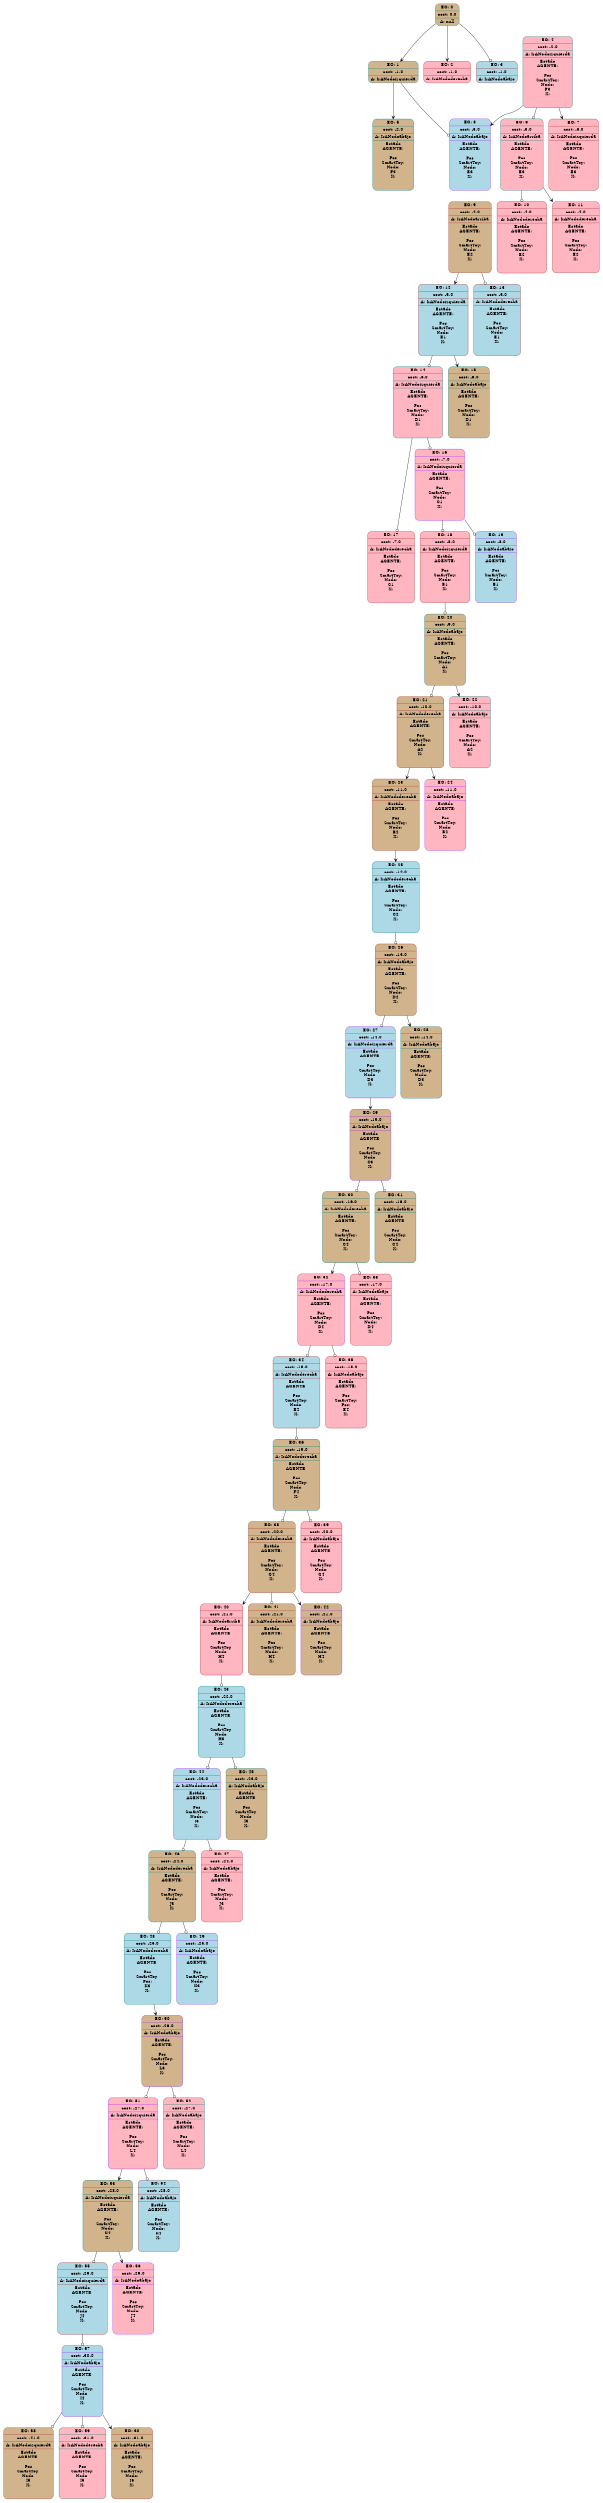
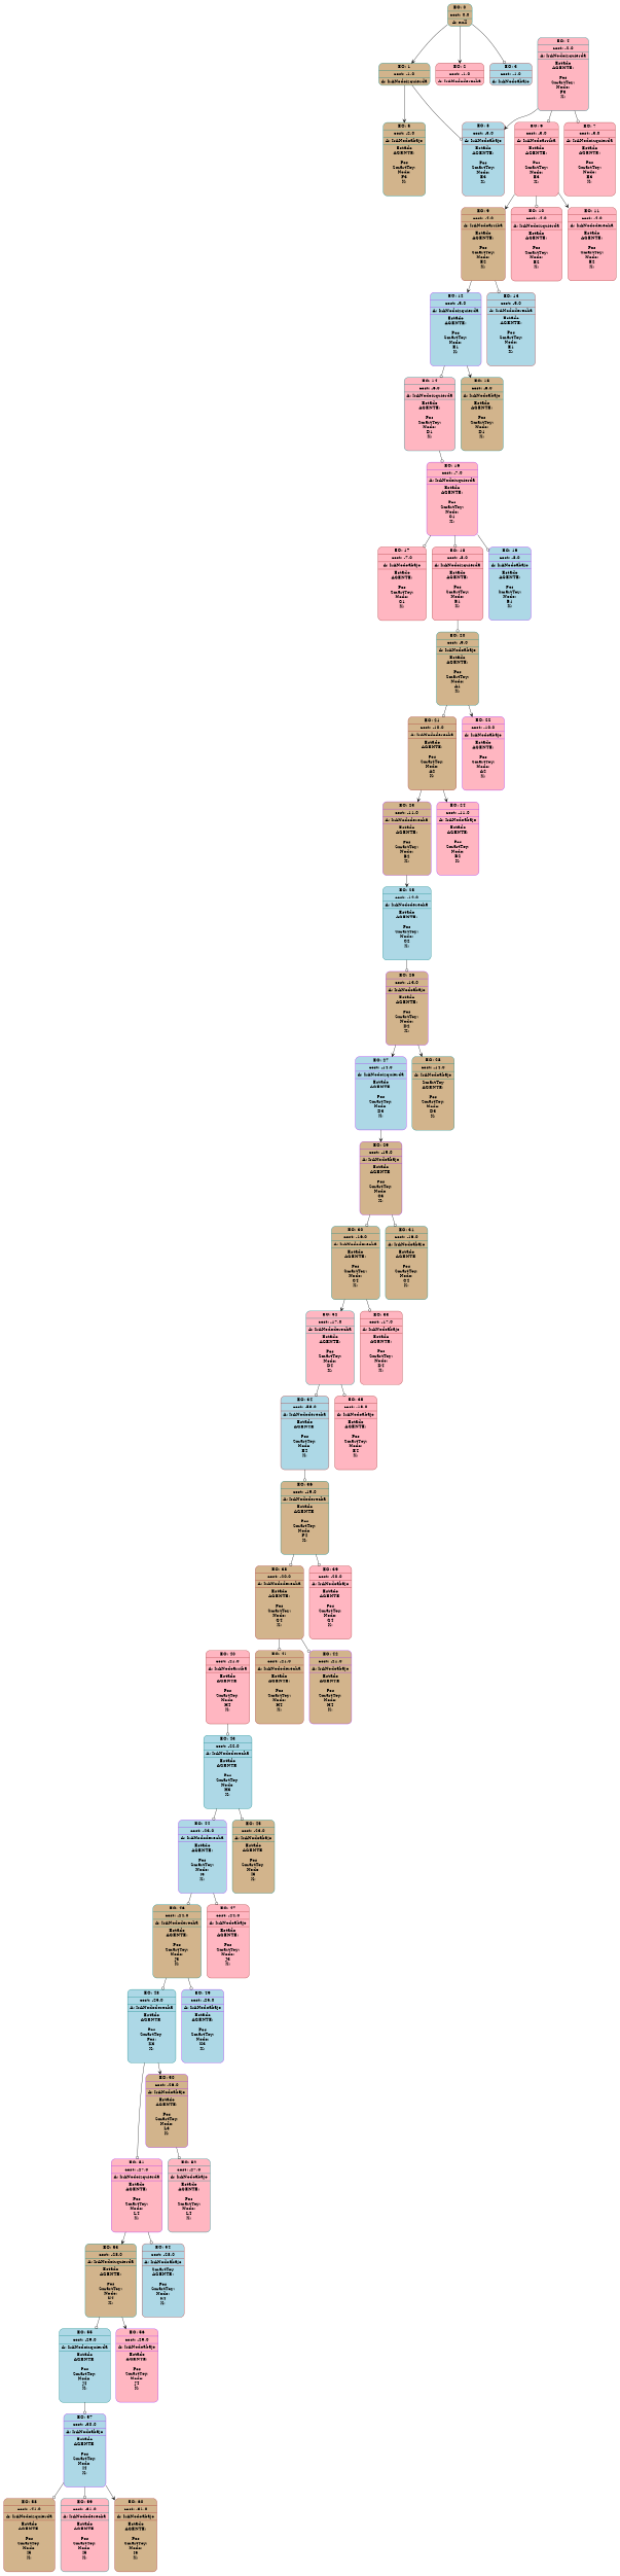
  digraph {
    node [color=brown fillcolor=tan shape=Mrecord style=filled]
    edge [arrowhead=odot]
    n1 [color=teal label="{EO: 0|cost: 0.0|A: null}"]
    n2 [color=teal label="{EO: 1|cost: -1.0|A: IrANodoizquierda\n}"]
    n3 [fillcolor=lightpink label="{EO: 2|cost: -1.0|A: IrANododerecha\n}"]
    n4 [fillcolor=lightblue label="{EO: 3|cost: -1.0|A: IrANodoabajo\n}"]
    n5 [color=teal label="{EO: 5|cost: -2.0|A: IrANodoabajo\n|Estado\nAGENTE:\n\nPos\nSmartToy:\nNodo:\nF3\nX:\n\n\n}"]
-   n6 [color=purple fillcolor=lightblue label="{EO: 8|cost: -3.0|A: IrANodoabajo\n|Estado\nAGENTE:\n\nPos\nSmartToy:\nNodo:\nE3\nX:\n\n\n}"]
+   n6 [fillcolor=lightblue label="{EO: 8|cost: -3.0|A: IrANodoabajo\n|Estado\nAGENTE:\n\nPos\nSmartToy:\nNodo:\nE3\nX:\n\n\n}"]
    n7 [color=teal fillcolor=lightpink label="{EO: 4|cost: -2.0|A: IrANodoizquierda\n|Estado\nAGENTE:\n\nPos\nSmartToy:\nNodo:\nF3\nX:\n\n\n}"]
-   n8 [color=teal fillcolor=lightpink label="{EO: 6|cost: -3.0|A: IrANodoarriba\n|Estado\nAGENTE:\n\nPos\nSmartToy:\nNodo:\nE3\nX:\n\n\n}"]
+   n8 [fillcolor=lightpink label="{EO: 6|cost: -3.0|A: IrANodoarriba\n|Estado\nAGENTE:\n\nPos\nSmartToy:\nNodo:\nE3\nX:\n\n\n}"]
    n9 [fillcolor=lightpink label="{EO: 7|cost: -3.0|A: IrANodoizquierda\n|Estado\nAGENTE:\n\nPos\nSmartToy:\nNodo:\nE3\nX:\n\n\n}"]
    n10 [label="{EO: 9|cost: -4.0|A: IrANodoarriba\n|Estado\nAGENTE:\n\nPos\nSmartToy:\nNodo:\nE2\nX:\n\n\n}"]
-   n11 [fillcolor=lightpink label="{EO: 10|cost: -4.0|A: IrANododerecha\n|Estado\nAGENTE:\n\nPos\nSmartToy:\nNodo:\nE2\nX:\n\n\n}"]
+   n11 [fillcolor=lightpink label="{EO: 10|cost: -4.0|A: IrANodoizquierda\n|Estado\nAGENTE:\n\nPos\nSmartToy:\nNodo:\nE2\nX:\n\n\n}"]
    n12 [fillcolor=lightpink label="{EO: 11|cost: -4.0|A: IrANododerecha\n|Estado\nAGENTE:\n\nPos\nSmartToy:\nNodo:\nE2\nX:\n\n\n}"]
-   n13 [fillcolor=lightblue label="{EO: 12|cost: -5.0|A: IrANodoizquierda\n|Estado\nAGENTE:\n\nPos\nSmartToy:\nNodo:\nE1\nX:\n\n\n}"]
+   n13 [color=purple fillcolor=lightblue label="{EO: 12|cost: -5.0|A: IrANodoizquierda\n|Estado\nAGENTE:\n\nPos\nSmartToy:\nNodo:\nE1\nX:\n\n\n}"]
    n14 [fillcolor=lightblue label="{EO: 13|cost: -5.0|A: IrANododerecha\n|Estado\nAGENTE:\n\nPos\nSmartToy:\nNodo:\nE1\nX:\n\n\n}"]
    n15 [color=teal fillcolor=lightpink label="{EO: 14|cost: -6.0|A: IrANodoizquierda\n|Estado\nAGENTE:\n\nPos\nSmartToy:\nNodo:\nD1\nX:\n\n\n}"]
    n16 [color=teal label="{EO: 15|cost: -6.0|A: IrANodoabajo\n|Estado\nAGENTE:\n\nPos\nSmartToy:\nNodo:\nD1\nX:\n\n\n}"]
    n17 [color=purple fillcolor=lightpink label="{EO: 16|cost: -7.0|A: IrANodoizquierda\n|Estado\nAGENTE:\n\nPos\nSmartToy:\nNodo:\nC1\nX:\n\n\n}"]
-   n18 [fillcolor=lightpink label="{EO: 17|cost: -7.0|A: IrANododerecha\n|Estado\nAGENTE:\n\nPos\nSmartToy:\nNodo:\nC1\nX:\n\n\n}"]
+   n18 [fillcolor=lightpink label="{EO: 17|cost: -7.0|A: IrANodoabajo\n|Estado\nAGENTE:\n\nPos\nSmartToy:\nNodo:\nC1\nX:\n\n\n}"]
    n19 [fillcolor=lightpink label="{EO: 18|cost: -8.0|A: IrANodoizquierda\n|Estado\nAGENTE:\n\nPos\nSmartToy:\nNodo:\nB1\nX:\n\n\n}"]
    n20 [color=purple fillcolor=lightblue label="{EO: 19|cost: -8.0|A: IrANodoabajo\n|Estado\nAGENTE:\n\nPos\nSmartToy:\nNodo:\nB1\nX:\n\n\n}"]
    n21 [color=teal label="{EO: 20|cost: -9.0|A: IrANodoabajo\n|Estado\nAGENTE:\n\nPos\nSmartToy:\nNodo:\nA1\nX:\n\n\n}"]
    n22 [label="{EO: 21|cost: -10.0|A: IrANododerecha\n|Estado\nAGENTE:\n\nPos\nSmartToy:\nNodo:\nA2\nX:\n\n\n}"]
-   n23 [color=teal fillcolor=lightpink label="{EO: 22|cost: -10.0|A: IrANodoabajo\n|Estado\nAGENTE:\n\nPos\nSmartToy:\nNodo:\nA2\nX:\n\n\n}"]
-   n24 [label="{EO: 23|cost: -11.0|A: IrANododerecha\n|Estado\nAGENTE:\n\nPos\nSmartToy:\nNodo:\nB2\nX:\n\n\n}"]
+   n23 [color=purple fillcolor=lightpink label="{EO: 22|cost: -10.0|A: IrANodoabajo\n|Estado\nAGENTE:\n\nPos\nSmartToy:\nNodo:\nA2\nX:\n\n\n}"]
+   n24 [color=purple label="{EO: 23|cost: -11.0|A: IrANododerecha\n|Estado\nAGENTE:\n\nPos\nSmartToy:\nNodo:\nB2\nX:\n\n\n}"]
    n25 [color=purple fillcolor=lightpink label="{EO: 24|cost: -11.0|A: IrANodoabajo\n|Estado\nAGENTE:\n\nPos\nSmartToy:\nNodo:\nB2\nX:\n\n\n}"]
    n26 [color=teal fillcolor=lightblue label="{EO: 25|cost: -12.0|A: IrANododerecha\n|Estado\nAGENTE:\n\nPos\nSmartToy:\nNodo:\nC2\nX:\n\n\n}"]
-   n27 [label="{EO: 26|cost: -13.0|A: IrANodoabajo\n|Estado\nAGENTE:\n\nPos\nSmartToy:\nNodo:\nD2\nX:\n\n\n}"]
+   n27 [color=purple label="{EO: 26|cost: -13.0|A: IrANodoabajo\n|Estado\nAGENTE:\n\nPos\nSmartToy:\nNodo:\nD2\nX:\n\n\n}"]
    n28 [color=purple fillcolor=lightblue label="{EO: 27|cost: -14.0|A: IrANodoizquierda\n|Estado\nAGENTE:\n\nPos\nSmartToy:\nNodo:\nD3\nX:\n\n\n}"]
-   n29 [color=teal label="{EO: 28|cost: -14.0|A: IrANodoabajo\n|Estado\nAGENTE:\n\nPos\nSmartToy:\nNodo:\nD3\nX:\n\n\n}"]
+   n29 [color=teal label="{EO: 28|cost: -14.0|A: IrANodoabajo\n|SmartToy\nAGENTE:\n\nPos\nSmartToy:\nNodo:\nD3\nX:\n\n\n}"]
    n30 [color=purple label="{EO: 29|cost: -15.0|A: IrANodoabajo\n|Estado\nAGENTE:\n\nPos\nSmartToy:\nNodo:\nC3\nX:\n\n\n}"]
    n31 [color=teal label="{EO: 30|cost: -16.0|A: IrANododerecha\n|Estado\nAGENTE:\n\nPos\nSmartToy:\nNodo:\nC4\nX:\n\n\n}"]
    n32 [color=teal label="{EO: 31|cost: -16.0|A: IrANodoabajo\n|Estado\nAGENTE:\n\nPos\nSmartToy:\nNodo:\nC4\nX:\n\n\n}"]
-   n33 [color=purple fillcolor=lightpink label="{EO: 32|cost: -17.0|A: IrANododerecha\n|Estado\nAGENTE:\n\nPos\nSmartToy:\nNodo:\nD4\nX:\n\n\n}"]
+   n33 [color=teal fillcolor=lightpink label="{EO: 32|cost: -17.0|A: IrANododerecha\n|Estado\nAGENTE:\n\nPos\nSmartToy:\nNodo:\nD4\nX:\n\n\n}"]
    n34 [fillcolor=lightpink label="{EO: 33|cost: -17.0|A: IrANodoabajo\n|Estado\nAGENTE:\n\nPos\nSmartToy:\nNodo:\nD4\nX:\n\n\n}"]
-   n35 [fillcolor=lightblue label="{EO: 34|cost: -18.0|A: IrANododerecha\n|Estado\nAGENTE:\n\nPos\nSmartToy:\nNodo:\nE4\nX:\n\n\n}"]
-   n36 [fillcolor=lightpink label="{EO: 35|cost: -18.0|A: IrANodoabajo\n|Estado\nAGENTE:\n\nPos\nSmartToy:\nPos:\nE4\nX:\n\n\n}"]
+   n35 [fillcolor=lightblue label="{EO: 34|cost: -58.0|A: IrANododerecha\n|Estado\nAGENTE:\n\nPos\nSmartToy:\nNodo:\nE4\nX:\n\n\n}"]
+   n36 [fillcolor=lightpink label="{EO: 35|cost: -18.0|A: IrANodoabajo\n|Estado\nAGENTE:\n\nPos\nSmartToy:\nNodo:\nE4\nX:\n\n\n}"]
    n37 [color=teal label="{EO: 36|cost: -19.0|A: IrANododerecha\n|Estado\nAGENTE:\n\nPos\nSmartToy:\nNodo:\nF4\nX:\n\n\n}"]
    n38 [label="{EO: 38|cost: -20.0|A: IrANododerecha\n|Estado\nAGENTE:\n\nPos\nSmartToy:\nNodo:\nG4\nX:\n\n\n}"]
    n39 [fillcolor=lightpink label="{EO: 39|cost: -20.0|A: IrANodoabajo\n|Estado\nAGENTE:\n\nPos\nSmartToy:\nNodo:\nG4\nX:\n\n\n}"]
    n40 [fillcolor=lightpink label="{EO: 40|cost: -21.0|A: IrANodoarriba\n|Estado\nAGENTE:\n\nPos\nSmartToy:\nNodo:\nH4\nX:\n\n\n}"]
    n41 [label="{EO: 41|cost: -21.0|A: IrANododerecha\n|Estado\nAGENTE:\n\nPos\nSmartToy:\nNodo:\nH4\nX:\n\n\n}"]
    n42 [color=purple label="{EO: 42|cost: -21.0|A: IrANodoabajo\n|Estado\nAGENTE:\n\nPos\nSmartToy:\nNodo:\nH4\nX:\n\n\n}"]
    n43 [color=teal fillcolor=lightblue label="{EO: 43|cost: -22.0|A: IrANododerecha\n|Estado\nAGENTE:\n\nPos\nSmartToy:\nNodo:\nH3\nX:\n\n\n}"]
    n44 [color=purple fillcolor=lightblue label="{EO: 44|cost: -23.0|A: IrANododerecha\n|Estado\nAGENTE:\n\nPos\nSmartToy:\nNodo:\nI3\nX:\n\n\n}"]
    n45 [color=teal label="{EO: 45|cost: -23.0|A: IrANodoabajo\n|Estado\nAGENTE:\n\nPos\nSmartToy:\nNodo:\nI3\nX:\n\n\n}"]
    n46 [color=teal label="{EO: 46|cost: -24.0|A: IrANododerecha\n|Estado\nAGENTE:\n\nPos\nSmartToy:\nNodo:\nJ3\nX:\n\n\n}"]
    n47 [fillcolor=lightpink label="{EO: 47|cost: -24.0|A: IrANodoabajo\n|Estado\nAGENTE:\n\nPos\nSmartToy:\nNodo:\nJ3\nX:\n\n\n}"]
    n48 [color=teal fillcolor=lightblue label="{EO: 48|cost: -25.0|A: IrANododerecha\n|Estado\nAGENTE:\n\nPos\nSmartToy:\nPos:\nK3\nX:\n\n\n}"]
    n49 [color=purple fillcolor=lightblue label="{EO: 49|cost: -25.0|A: IrANodoabajo\n|Estado\nAGENTE:\n\nPos\nSmartToy:\nNodo:\nK3\nX:\n\n\n}"]
    n50 [color=purple label="{EO: 50|cost: -26.0|A: IrANodoabajo\n|Estado\nAGENTE:\n\nPos\nSmartToy:\nNodo:\nL3\nX:\n\n\n}"]
    n51 [color=purple fillcolor=lightpink label="{EO: 51|cost: -27.0|A: IrANodoizquierda\n|Estado\nAGENTE:\n\nPos\nSmartToy:\nNodo:\nL4\nX:\n\n\n}"]
    n52 [color=teal fillcolor=lightpink label="{EO: 52|cost: -27.0|A: IrANodoabajo\n|Estado\nAGENTE:\n\nPos\nSmartToy:\nNodo:\nL4\nX:\n\n\n}"]
    n53 [color=teal label="{EO: 53|cost: -28.0|A: IrANodoizquierda\n|Estado\nAGENTE:\n\nPos\nSmartToy:\nNodo:\nK4\nX:\n\n\n}"]
-   n54 [fillcolor=lightblue label="{EO: 54|cost: -28.0|A: IrANodoabajo\n|Estado\nAGENTE:\n\nPos\nSmartToy:\nNodo:\nK4\nX:\n\n\n}"]
-   n55 [fillcolor=lightblue label="{EO: 55|cost: -29.0|A: IrANodoizquierda\n|Estado\nAGENTE:\n\nPos\nSmartToy:\nNodo:\nJ4\nX:\n\n\n}"]
+   n54 [fillcolor=lightblue label="{EO: 54|cost: -28.0|A: IrANodoabajo\n|SmartToy\nAGENTE:\n\nPos\nSmartToy:\nNodo:\nK4\nX:\n\n\n}"]
+   n55 [color=teal fillcolor=lightblue label="{EO: 55|cost: -29.0|A: IrANodoizquierda\n|Estado\nAGENTE:\n\nPos\nSmartToy:\nNodo:\nJ4\nX:\n\n\n}"]
    n56 [color=purple fillcolor=lightpink label="{EO: 56|cost: -29.0|A: IrANodoabajo\n|Estado\nAGENTE:\n\nPos\nSmartToy:\nNodo:\nJ4\nX:\n\n\n}"]
    n57 [color=purple fillcolor=lightblue label="{EO: 57|cost: -30.0|A: IrANodoabajo\n|Estado\nAGENTE:\n\nPos\nSmartToy:\nNodo:\nI4\nX:\n\n\n}"]
    n58 [label="{EO: 58|cost: -41.0|A: IrANodoizquierda\n|Estado\nAGENTE:\n\nPos\nSmartToy:\nNodo:\nI5\nX:\n\n\n}"]
    n59 [color=teal fillcolor=lightpink label="{EO: 59|cost: -31.0|A: IrANododerecha\n|Estado\nAGENTE:\n\nPos\nSmartToy:\nNodo:\nI5\nX:\n\n\n}"]
    n60 [label="{EO: 60|cost: -31.0|A: IrANodoabajo\n|Estado\nAGENTE:\n\nPos\nSmartToy:\nNodo:\nI5\nX:\n\n\n}"]
    n1 -> n2 [arrowhead=vee]
    n1 -> n3 [arrowhead=vee]
    n1 -> n4
    n2 -> n5 [arrowhead=vee]
    n2 -> n6
    n7 -> n6 [arrowhead=vee]
    n7 -> n8
-   n7 -> n9 [arrowhead=vee]
+   n7 -> n9
+   n8 -> n10 [arrowhead=vee]
    n8 -> n11
    n8 -> n12 [arrowhead=vee]
    n10 -> n13 [arrowhead=vee]
    n10 -> n14
    n13 -> n15
    n13 -> n16 [arrowhead=vee]
    n15 -> n17
-   n15 -> n18
+   n17 -> n18
    n17 -> n19
    n17 -> n20
    n19 -> n21
    n21 -> n22
    n21 -> n23 [arrowhead=vee]
    n22 -> n24 [arrowhead=vee]
    n22 -> n25 [arrowhead=vee]
    n24 -> n26 [arrowhead=vee]
    n26 -> n27
-   n27 -> n28
+   n27 -> n28 [arrowhead=vee]
    n27 -> n29 [arrowhead=vee]
    n28 -> n30 [arrowhead=vee]
    n30 -> n31
    n30 -> n32
    n31 -> n33 [arrowhead=vee]
    n31 -> n34
    n33 -> n35
    n33 -> n36
    n35 -> n37
    n37 -> n38
    n37 -> n39
-   n38 -> n40 [arrowhead=vee]
    n38 -> n41
-   n38 -> n42 [arrowhead=vee]
+   n38 -> n42
    n40 -> n43
    n43 -> n44
    n43 -> n45
    n44 -> n46
    n44 -> n47
    n46 -> n48
    n46 -> n49
    n48 -> n50 [arrowhead=vee]
-   n50 -> n51
+   n48 -> n51
    n50 -> n52
    n51 -> n53 [arrowhead=vee]
    n51 -> n54
    n53 -> n55
    n53 -> n56 [arrowhead=vee]
    n55 -> n57
    n57 -> n58
    n57 -> n59
    n57 -> n60 [arrowhead=vee]
  }
